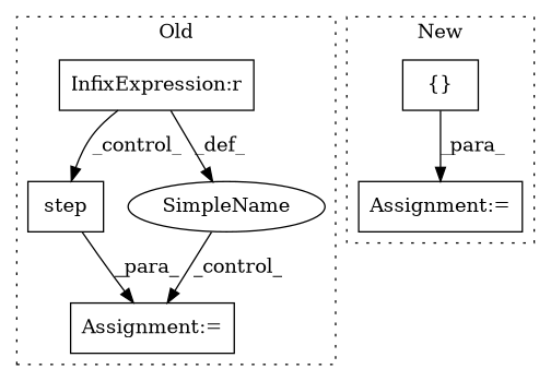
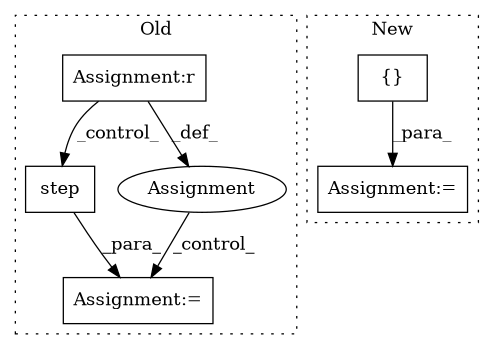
  digraph {
    node [a=7 l=1 shape=box]
    n1 [a=32 l="5,1" label=step s="14812,14834"]
    n2 [label="Assignment:=" s=14811]
-   n3 [a=42 label=SimpleName shape=ellipse l=""]
-   n4 [a=27 l=4 label="InfixExpression:r" s=14783]
+   n3 [a=42 label=Assignment shape=ellipse l=""]
+   n4 [a=27 l=4 label="Assignment:r" s=14783]
    n5 [a=4 l=2 label="{}" s=12544]
    n6 [label="Assignment:=" s=12523]
    subgraph cluster_1 {
      label=Old
      style=dotted
      n1
      n2
      n3
      n4
    }
    subgraph cluster_2 {
      label=New
      style=dotted
      n5
      n6
    }
    n1 -> n2 [label=_para_]
    n3 -> n2 [label=_control_]
    n4 -> n1 [label=_control_]
    n4 -> n3 [label=_def_]
    n5 -> n6 [label=_para_]
  }
